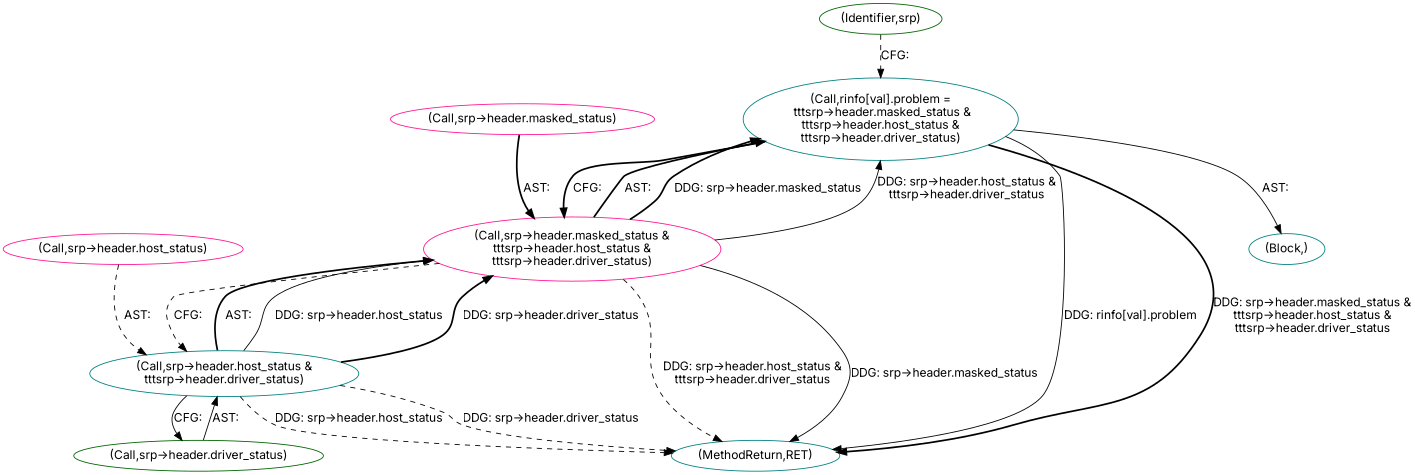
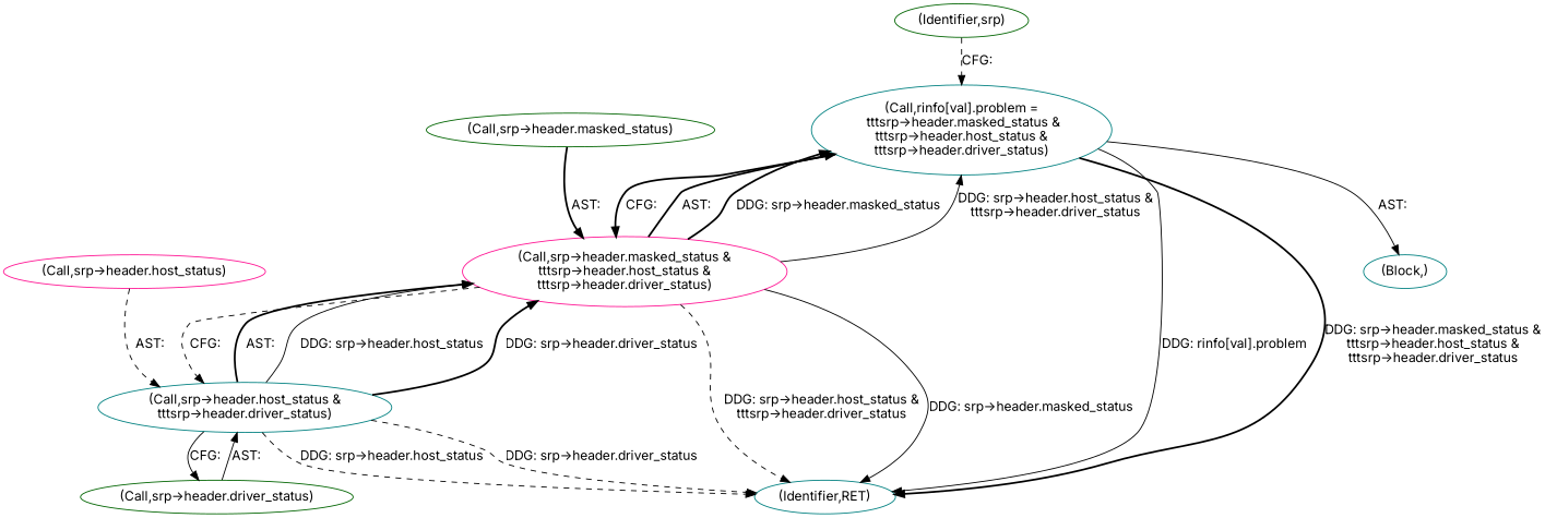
  digraph {
    fontname=Inter
    node [color=teal fontname=Inter]
    edge [fontname=Inter style=bold]
    n1 [label="(Call,rinfo[val].problem =\n \t\t\tsrp->header.masked_status &\n\t\t\tsrp->header.host_status &\n\t\t\tsrp->header.driver_status)"]
    n2 [color=deeppink label="(Call,srp->header.masked_status &\n\t\t\tsrp->header.host_status &\n\t\t\tsrp->header.driver_status)"]
-   n3 [label="(MethodReturn,RET)"]
+   n3 [label="(Identifier,RET)"]
    n4 [label="(Block,)"]
    n5 [label="(Call,srp->header.host_status &\n\t\t\tsrp->header.driver_status)"]
    n6 [color=darkgreen label="(Call,srp->header.driver_status)"]
    n7 [color=darkgreen label="(Identifier,srp)"]
-   n8 [color=deeppink label="(Call,srp->header.masked_status)"]
+   n8 [color=darkgreen label="(Call,srp->header.masked_status)"]
    n9 [color=deeppink label="(Call,srp->header.host_status)"]
    n1 -> n2 [label="CFG: "]
    n1 -> n3 [label="DDG: rinfo[val].problem" style=solid]
    n1 -> n3 [label="DDG: srp->header.masked_status &\n\t\t\tsrp->header.host_status &\n\t\t\tsrp->header.driver_status"]
    n1 -> n4 [label="AST: " style=solid]
    n2 -> n1 [label="AST: "]
    n2 -> n1 [label="DDG: srp->header.masked_status"]
    n2 -> n1 [label="DDG: srp->header.host_status &\n\t\t\tsrp->header.driver_status" style=solid]
    n2 -> n3 [label="DDG: srp->header.host_status &\n\t\t\tsrp->header.driver_status" style=dashed]
    n2 -> n3 [label="DDG: srp->header.masked_status" style=solid]
    n2 -> n5 [label="CFG: " style=dashed]
    n5 -> n2 [label="AST: "]
    n5 -> n2 [label="DDG: srp->header.host_status" style=solid]
    n5 -> n2 [label="DDG: srp->header.driver_status"]
    n5 -> n3 [label="DDG: srp->header.host_status" style=dashed]
    n5 -> n3 [label="DDG: srp->header.driver_status" style=dashed]
    n5 -> n6 [label="CFG: " style=solid]
    n6 -> n5 [label="AST: " style=solid]
    n7 -> n1 [label="CFG: " style=dashed]
    n8 -> n2 [label="AST: "]
    n9 -> n5 [label="AST: " style=dashed]
  }
